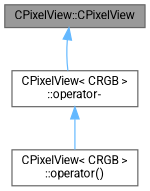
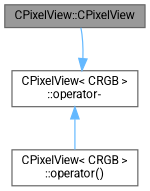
  digraph {
    fontname=Roboto
    rankdir=TB
    node [color=grey40 fillcolor=white fontname=Roboto fontsize=10 shape=box style=filled]
    edge [color=steelblue1 dir=back fontname=Roboto fontsize=10 labelfontname=Helvetica labelfontsize=10 style=solid]
    n1 [color=gray40 fillcolor=grey60 fontcolor=black height=0.2 label="CPixelView::CPixelView" width=0.4]
    n2 [height=0.2 label="CPixelView\< CRGB \>\l::operator-" width=0.4]
    n3 [height=0.2 label="CPixelView\< CRGB \>\l::operator()" width=0.4]
-   n1 -> n2
+   n2 -> n1
    n2 -> n3
  }
